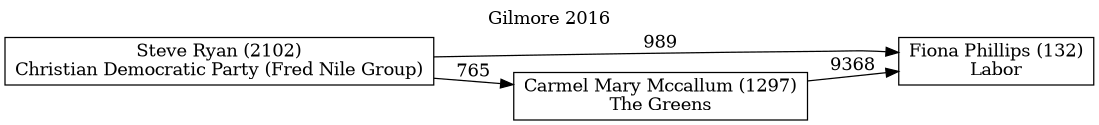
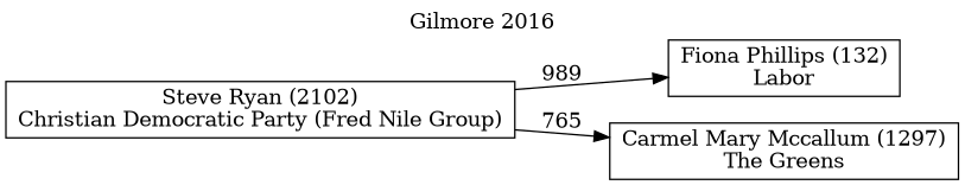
  digraph {
    label="Gilmore 2016"
    labelloc=t
    mclimit=10
    rankdir=LR
    node [shape=box]
    n1 [label="Steve Ryan (2102)\nChristian Democratic Party (Fred Nile Group)"]
    n2 [label="Fiona Phillips (132)\nLabor"]
    n3 [label="Carmel Mary Mccallum (1297)\nThe Greens"]
    n1 -> n2 [label=989]
    n1 -> n3 [label=765]
-   n3 -> n2 [label=9368]
  }
